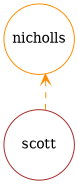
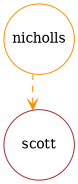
  digraph {
    node [fillcolor=white fixedsize=true shape=ellipse style=filled]
    nicholls [height=1 width=1 color=darkorange]
    scott [height=1 width=1 color=brown]
-   scott -> nicholls [arrowhead=vee color=darkorange penwidth=1 style=dashed]
+   nicholls -> scott [arrowhead=vee color=darkorange penwidth=1 style=dashed]
  }
